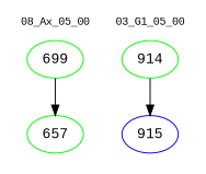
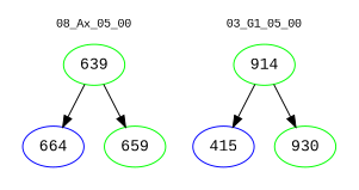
  digraph {
    fontname="Liberation Mono"
    node [color=green fontname="Liberation Mono"]
    edge [color=black fontname="Liberation Mono"]
-   n1 [label=699]
-   n3 [label=657]
+   n1 [label=639]
+   n2 [color=blue label=664]
+   n3 [label=659]
    n4 [label=914]
-   n5 [color=blue label=915]
+   n5 [color=blue label=415]
+   n6 [label=930]
    subgraph cluster_1 {
      color=white
      fontsize=10
      label="08_Ax_05_00"
      n1
+     n2
      n3
    }
    subgraph cluster_2 {
      color=white
      fontsize=10
      label="03_G1_05_00"
      n4
      n5
+     n6
    }
+   n1 -> n2
    n1 -> n3
    n4 -> n5
+   n4 -> n6
  }
